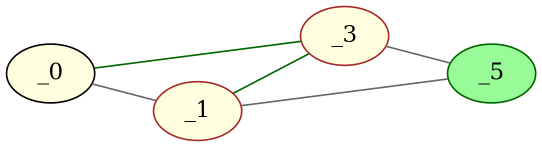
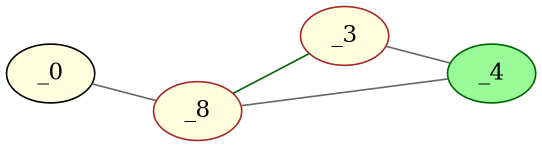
  graph {
    rankdir=LR
    node [color=brown fillcolor=lightyellow style=filled]
    edge [color=gray40]
    _0 [color=black x=0.495155 y=2.5951]
-   _1 [x=1.02877 y=1.13371]
+   _1 [x=1.02877 y=1.13371 label=_8]
    _3 [x=2.03092 y=0.465782]
-   _4 [color=darkgreen fillcolor=palegreen x=1.52098 y=1.90604 label=_5]
+   _4 [color=darkgreen fillcolor=palegreen x=1.52098 y=1.90604]
    _0 -- _1
-   _0 -- _3 [color=darkgreen]
    _1 -- _3 [color=darkgreen]
    _1 -- _4
    _3 -- _4
  }
